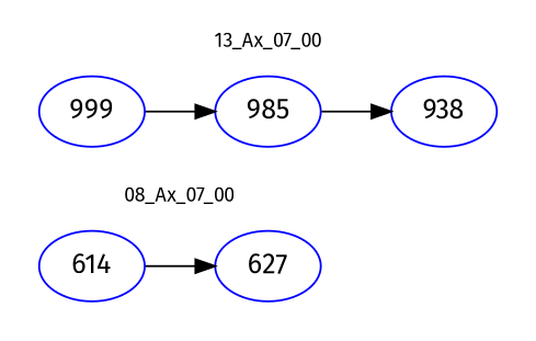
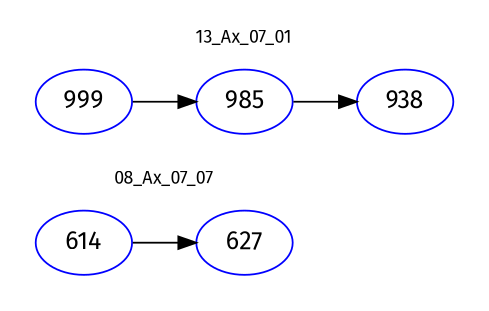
  digraph {
    fontname="Fira Sans"
    rankdir=LR
    node [color=blue fontname="Fira Sans"]
    edge [color=black fontname="Fira Sans"]
    n1 [label=614]
    n2 [label=627]
    n3 [label=999]
    n4 [label=985]
    n5 [label=938]
    subgraph cluster_1 {
      color=white
      fontsize=10
-     label="08_Ax_07_00"
+     label="08_Ax_07_07"
      n1
      n2
    }
    subgraph cluster_2 {
      color=white
      fontsize=10
-     label="13_Ax_07_00"
+     label="13_Ax_07_01"
      n3
      n4
      n5
    }
    n1 -> n2
    n3 -> n4
    n4 -> n5
  }
